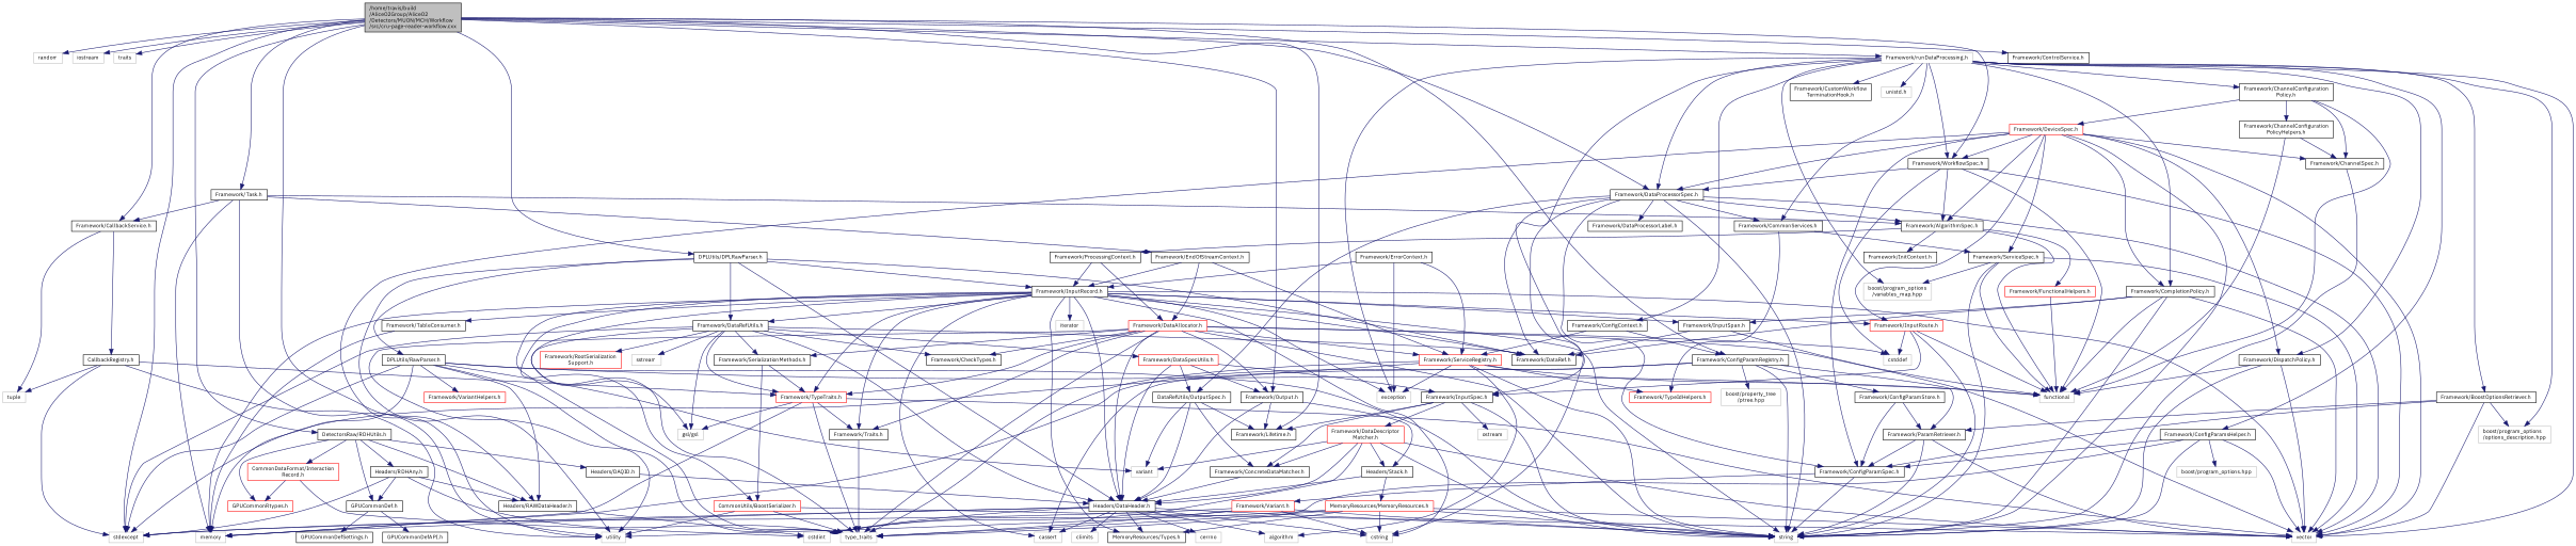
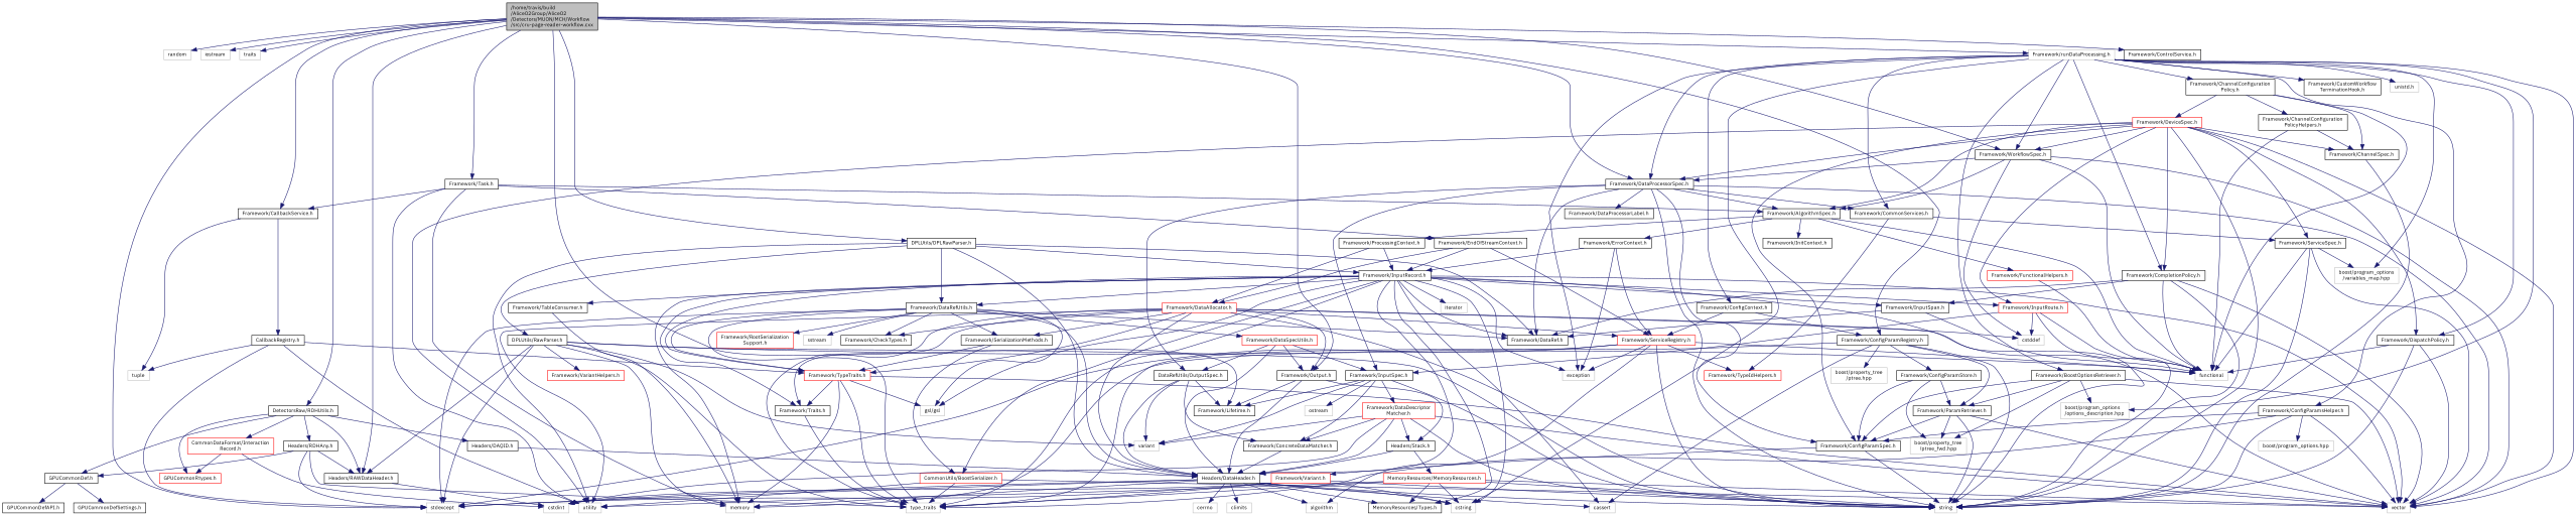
  digraph {
    fontname="IBM Plex Sans"
    node [color=black fontname="IBM Plex Sans" fontsize=10 shape=record]
    edge [color=midnightblue fontname="IBM Plex Sans" fontsize=10 labelfontname=Helvetica labelfontsize=10 style=solid]
    n1 [fillcolor=grey75 fontcolor=black height=0.2 label="/home/travis/build\l/AliceO2Group/AliceO2\l/Detectors/MUON/MCH/Workflow\l/src/cru-page-reader-workflow.cxx" style=filled width=0.4]
    n2 [color=grey75 height=0.2 label=random width=0.4]
    n3 [color=grey75 height=0.2 label=iostream width=0.4]
    n4 [color=grey75 height=0.2 label=traits width=0.4]
    n5 [color=grey75 height=0.2 label=stdexcept width=0.4]
    n6 [height=0.2 label="Framework/CallbackService.h" width=0.4]
    n7 [height=0.2 label="Framework/ConfigParamRegistry.h" width=0.4]
    n8 [height=0.2 label="Framework/ControlService.h" width=0.4]
    n9 [height=0.2 label="Framework/DataProcessorSpec.h" width=0.4]
    n10 [height=0.2 label="Framework/Lifetime.h" width=0.4]
    n11 [height=0.2 label="Framework/Output.h" width=0.4]
    n12 [height=0.2 label="Framework/Task.h" width=0.4]
    n13 [height=0.2 label="Framework/WorkflowSpec.h" width=0.4]
    n14 [color=grey75 height=0.2 label="Framework/runDataProcessing.h" width=0.4]
    n15 [height=0.2 label="DPLUtils/DPLRawParser.h" width=0.4]
    n16 [height=0.2 label="Headers/RAWDataHeader.h" width=0.4]
    n17 [height=0.2 label="DetectorsRaw/RDHUtils.h" width=0.4]
    n18 [height=0.2 label="CallbackRegistry.h" width=0.4]
    n19 [color=grey75 height=0.2 label=tuple width=0.4]
    n20 [color=grey75 height=0.2 label=memory width=0.4]
    n21 [height=0.2 label="Framework/ParamRetriever.h" width=0.4]
    n22 [color=grey75 height=0.2 label=string width=0.4]
    n23 [height=0.2 label="Framework/ConfigParamStore.h" width=0.4]
    n24 [color=grey75 height=0.2 label="boost/property_tree\l/ptree.hpp" width=0.4]
    n25 [color=grey75 height=0.2 label=cassert width=0.4]
    n26 [color=grey75 height=0.2 label=vector width=0.4]
    n27 [height=0.2 label="Framework/ConfigParamSpec.h" width=0.4]
    n28 [height=0.2 label="Framework/AlgorithmSpec.h" width=0.4]
    n29 [height=0.2 label="Framework/DataRef.h" width=0.4]
    n30 [height=0.2 label="DataRefUtils/OutputSpec.h" width=0.4]
    n31 [height=0.2 label="Framework/InputSpec.h" width=0.4]
    n32 [height=0.2 label="Framework/DataProcessorLabel.h" width=0.4]
    n33 [height=0.2 label="Framework/CommonServices.h" width=0.4]
    n34 [height=0.2 label="Headers/DataHeader.h" width=0.4]
    n35 [height=0.2 label="Headers/Stack.h" width=0.4]
    n36 [color=grey75 height=0.2 label=utility width=0.4]
    n37 [height=0.2 label="Framework/EndOfStreamContext.h" width=0.4]
    n38 [color=grey75 height=0.2 label=functional width=0.4]
    n39 [color=grey75 height=0.2 label=cstddef width=0.4]
    n40 [color=grey75 height=0.2 label=cstring width=0.4]
    n41 [color=grey75 height=0.2 label=exception width=0.4]
    n42 [color=grey75 height=0.2 label="boost/program_options\l/variables_map.hpp" width=0.4]
    n43 [height=0.2 label="Framework/ChannelConfiguration\lPolicy.h" width=0.4]
    n44 [height=0.2 label="Framework/CompletionPolicy.h" width=0.4]
    n45 [height=0.2 label="Framework/DispatchPolicy.h" width=0.4]
    n46 [height=0.2 label="Framework/ConfigParamsHelper.h" width=0.4]
    n47 [height=0.2 label="Framework/ConfigContext.h" width=0.4]
    n48 [height=0.2 label="Framework/BoostOptionsRetriever.h" width=0.4]
    n49 [color=grey75 height=0.2 label="boost/program_options\l/options_description.hpp" width=0.4]
    n50 [height=0.2 label="Framework/CustomWorkflow\lTerminationHook.h" width=0.4]
    n51 [color=grey75 height=0.2 label="unistd.h" width=0.4]
    n52 [height=0.2 label="Framework/InputRecord.h" width=0.4]
    n53 [height=0.2 label="Framework/DataRefUtils.h" width=0.4]
    n54 [height=0.2 label="DPLUtils/RawParser.h" width=0.4]
    n55 [color=grey75 height=0.2 label=cstdint width=0.4]
    n56 [height=0.2 label="GPUCommonDef.h" width=0.4]
    n57 [color=red height=0.2 label="GPUCommonRtypes.h" width=0.4]
    n58 [height=0.2 label="Headers/RDHAny.h" width=0.4]
    n59 [color=red height=0.2 label="CommonDataFormat/Interaction\lRecord.h" width=0.4]
    n60 [height=0.2 label="Headers/DAQID.h" width=0.4]
    n61 [color=red height=0.2 label="Framework/TypeTraits.h" width=0.4]
    n62 [color=grey75 height=0.2 label=type_traits width=0.4]
    n63 [height=0.2 label="Framework/Traits.h" width=0.4]
    n64 [color=grey75 height=0.2 label="gsl/gsl" width=0.4]
+   n65 [color=grey75 height=0.2 label="boost/property_tree\l/ptree_fwd.hpp" width=0.4]
    n66 [color=red height=0.2 label="Framework/Variant.h" width=0.4]
    n67 [height=0.2 label="Framework/ProcessingContext.h" width=0.4]
    n68 [height=0.2 label="Framework/ErrorContext.h" width=0.4]
    n69 [height=0.2 label="Framework/InitContext.h" width=0.4]
    n70 [color=red height=0.2 label="Framework/FunctionalHelpers.h" width=0.4]
    n71 [height=0.2 label="Framework/ConcreteDataMatcher.h" width=0.4]
    n72 [color=grey75 height=0.2 label=variant width=0.4]
    n73 [color=red height=0.2 label="Framework/DataDescriptor\lMatcher.h" width=0.4]
    n74 [color=grey75 height=0.2 label=ostream width=0.4]
    n75 [color=red height=0.2 label="Framework/TypeIdHelpers.h" width=0.4]
    n76 [height=0.2 label="Framework/ServiceSpec.h" width=0.4]
    n77 [color=red height=0.2 label="Framework/DataAllocator.h" width=0.4]
    n78 [color=red height=0.2 label="Framework/ServiceRegistry.h" width=0.4]
    n79 [color=red height=0.2 label="CommonUtils/BoostSerializer.h" width=0.4]
    n80 [height=0.2 label="MemoryResources/Types.h" width=0.4]
    n81 [color=red height=0.2 label="Framework/InputRoute.h" width=0.4]
    n82 [height=0.2 label="Framework/InputSpan.h" width=0.4]
    n83 [height=0.2 label="Framework/TableConsumer.h" width=0.4]
    n84 [color=grey75 height=0.2 label=iterator width=0.4]
    n85 [height=0.2 label="Framework/SerializationMethods.h" width=0.4]
    n86 [height=0.2 label="Framework/CheckTypes.h" width=0.4]
    n87 [color=red height=0.2 label="Framework/RootSerialization\lSupport.h" width=0.4]
    n88 [color=red height=0.2 label="Framework/DataSpecUtils.h" width=0.4]
    n89 [color=grey75 height=0.2 label=sstream width=0.4]
    n90 [color=grey75 height=0.2 label=algorithm width=0.4]
    n91 [color=grey75 height=0.2 label=climits width=0.4]
    n92 [color=grey75 height=0.2 label=cerrno width=0.4]
    n93 [color=red height=0.2 label="MemoryResources/MemoryResources.h" width=0.4]
    n94 [height=0.2 label="Framework/ChannelConfiguration\lPolicyHelpers.h" width=0.4]
    n95 [height=0.2 label="Framework/ChannelSpec.h" width=0.4]
    n96 [color=red height=0.2 label="Framework/DeviceSpec.h" width=0.4]
    n97 [color=grey75 height=0.2 label="boost/program_options.hpp" width=0.4]
    n98 [color=red height=0.2 label="Framework/VariantHelpers.h" width=0.4]
    n99 [height=0.2 label="GPUCommonDefSettings.h" width=0.4]
    n100 [height=0.2 label="GPUCommonDefAPI.h" width=0.4]
    n1 -> n2
    n1 -> n3
    n1 -> n4
    n1 -> n5
    n1 -> n6
    n1 -> n7
    n1 -> n8
    n1 -> n9
    n1 -> n10
    n1 -> n11
    n1 -> n12
    n1 -> n13
    n1 -> n14
    n1 -> n15
    n1 -> n16
    n1 -> n17
    n6 -> n18
    n6 -> n19
    n7 -> n20
    n7 -> n21
    n7 -> n22
    n7 -> n23
    n7 -> n24
    n7 -> n25
    n9 -> n22
    n9 -> n26
    n9 -> n27
    n9 -> n28
    n9 -> n29
    n9 -> n30
    n9 -> n31
    n9 -> n32
    n9 -> n33
    n11 -> n10
    n11 -> n34
    n11 -> n35
    n12 -> n6
    n12 -> n20
    n12 -> n28
    n12 -> n36
    n12 -> n37
    n13 -> n9
    n13 -> n26
    n13 -> n28
    n13 -> n38
    n13 -> n39
    n14 -> n9
    n14 -> n13
    n14 -> n26
    n14 -> n33
    n14 -> n40
    n14 -> n41
    n14 -> n42
    n14 -> n43
    n14 -> n44
    n14 -> n45
    n14 -> n46
    n14 -> n47
    n14 -> n48
    n14 -> n49
    n14 -> n50
    n14 -> n51
    n15 -> n29
    n15 -> n34
    n15 -> n36
    n15 -> n52
    n15 -> n53
    n15 -> n54
    n16 -> n55
    n17 -> n16
    n17 -> n56
    n17 -> n57
    n17 -> n58
    n17 -> n59
    n17 -> n60
    n18 -> n5
    n18 -> n19
    n18 -> n36
    n18 -> n61
    n21 -> n22
    n21 -> n26
    n21 -> n27
+   n21 -> n65
    n23 -> n21
    n23 -> n27
+   n23 -> n65
    n27 -> n22
    n27 -> n66
    n28 -> n38
    n28 -> n67
+   n28 -> n68
    n28 -> n69
    n28 -> n70
    n30 -> n10
    n30 -> n34
    n30 -> n71
    n30 -> n72
    n31 -> n10
    n31 -> n22
    n31 -> n71
+   n31 -> n72
    n31 -> n73
    n31 -> n74
    n33 -> n75
    n33 -> n76
    n34 -> n5
    n34 -> n20
    n34 -> n22
    n34 -> n25
    n34 -> n40
    n34 -> n55
    n34 -> n80
    n34 -> n90
    n34 -> n91
    n34 -> n92
    n35 -> n34
    n35 -> n93
    n37 -> n52
    n37 -> n77
    n37 -> n78
    n43 -> n38
    n43 -> n94
    n43 -> n95
    n43 -> n96
    n44 -> n22
    n44 -> n26
    n44 -> n29
    n44 -> n38
    n44 -> n82
    n45 -> n22
    n45 -> n26
    n45 -> n38
    n46 -> n22
    n46 -> n26
    n46 -> n27
    n46 -> n62
    n46 -> n97
    n47 -> n7
    n47 -> n78
    n48 -> n21
    n48 -> n26
    n48 -> n27
    n48 -> n49
+   n48 -> n65
    n52 -> n20
    n52 -> n22
    n52 -> n25
    n52 -> n26
    n52 -> n29
    n52 -> n34
    n52 -> n40
    n52 -> n41
    n52 -> n53
    n52 -> n61
    n52 -> n62
    n52 -> n63
    n52 -> n64
    n52 -> n79
    n52 -> n80
    n52 -> n81
    n52 -> n82
    n52 -> n83
    n52 -> n84
    n53 -> n5
    n53 -> n29
    n53 -> n34
    n53 -> n61
    n53 -> n62
    n53 -> n64
    n53 -> n85
    n53 -> n86
    n53 -> n87
    n53 -> n88
    n53 -> n89
    n54 -> n5
    n54 -> n16
    n54 -> n20
    n54 -> n22
    n54 -> n38
    n54 -> n62
    n54 -> n72
    n54 -> n98
    n56 -> n99
    n56 -> n100
    n58 -> n5
    n58 -> n16
    n58 -> n56
    n58 -> n62
    n59 -> n55
    n59 -> n57
    n60 -> n34
    n61 -> n20
    n61 -> n26
    n61 -> n62
    n61 -> n63
    n61 -> n64
    n63 -> n62
    n66 -> n5
    n66 -> n22
    n66 -> n40
    n66 -> n55
    n66 -> n62
    n67 -> n52
    n67 -> n77
    n68 -> n41
    n68 -> n52
    n68 -> n78
    n70 -> n38
    n71 -> n34
    n73 -> n22
    n73 -> n26
    n73 -> n34
    n73 -> n35
    n73 -> n55
    n73 -> n71
    n73 -> n72
    n76 -> n22
    n76 -> n26
    n76 -> n38
    n76 -> n42
    n77 -> n11
    n77 -> n22
    n77 -> n26
    n77 -> n34
    n77 -> n36
    n77 -> n39
    n77 -> n61
    n77 -> n62
    n77 -> n63
    n77 -> n78
    n77 -> n85
    n77 -> n86
    n78 -> n5
    n78 -> n22
    n78 -> n38
    n78 -> n41
    n78 -> n62
    n78 -> n75
    n78 -> n90
    n79 -> n26
    n79 -> n36
    n79 -> n62
    n81 -> n22
    n81 -> n31
    n81 -> n38
    n81 -> n39
    n82 -> n29
    n82 -> n38
    n83 -> n20
    n85 -> n61
    n85 -> n79
    n88 -> n11
    n88 -> n30
    n88 -> n31
    n88 -> n34
    n93 -> n22
    n93 -> n26
    n93 -> n36
    n93 -> n40
    n93 -> n62
    n93 -> n80
    n94 -> n38
    n94 -> n95
    n95 -> n22
    n96 -> n9
    n96 -> n13
    n96 -> n22
    n96 -> n26
    n96 -> n27
    n96 -> n28
    n96 -> n36
    n96 -> n44
    n96 -> n45
    n96 -> n76
    n96 -> n81
    n96 -> n95
  }
